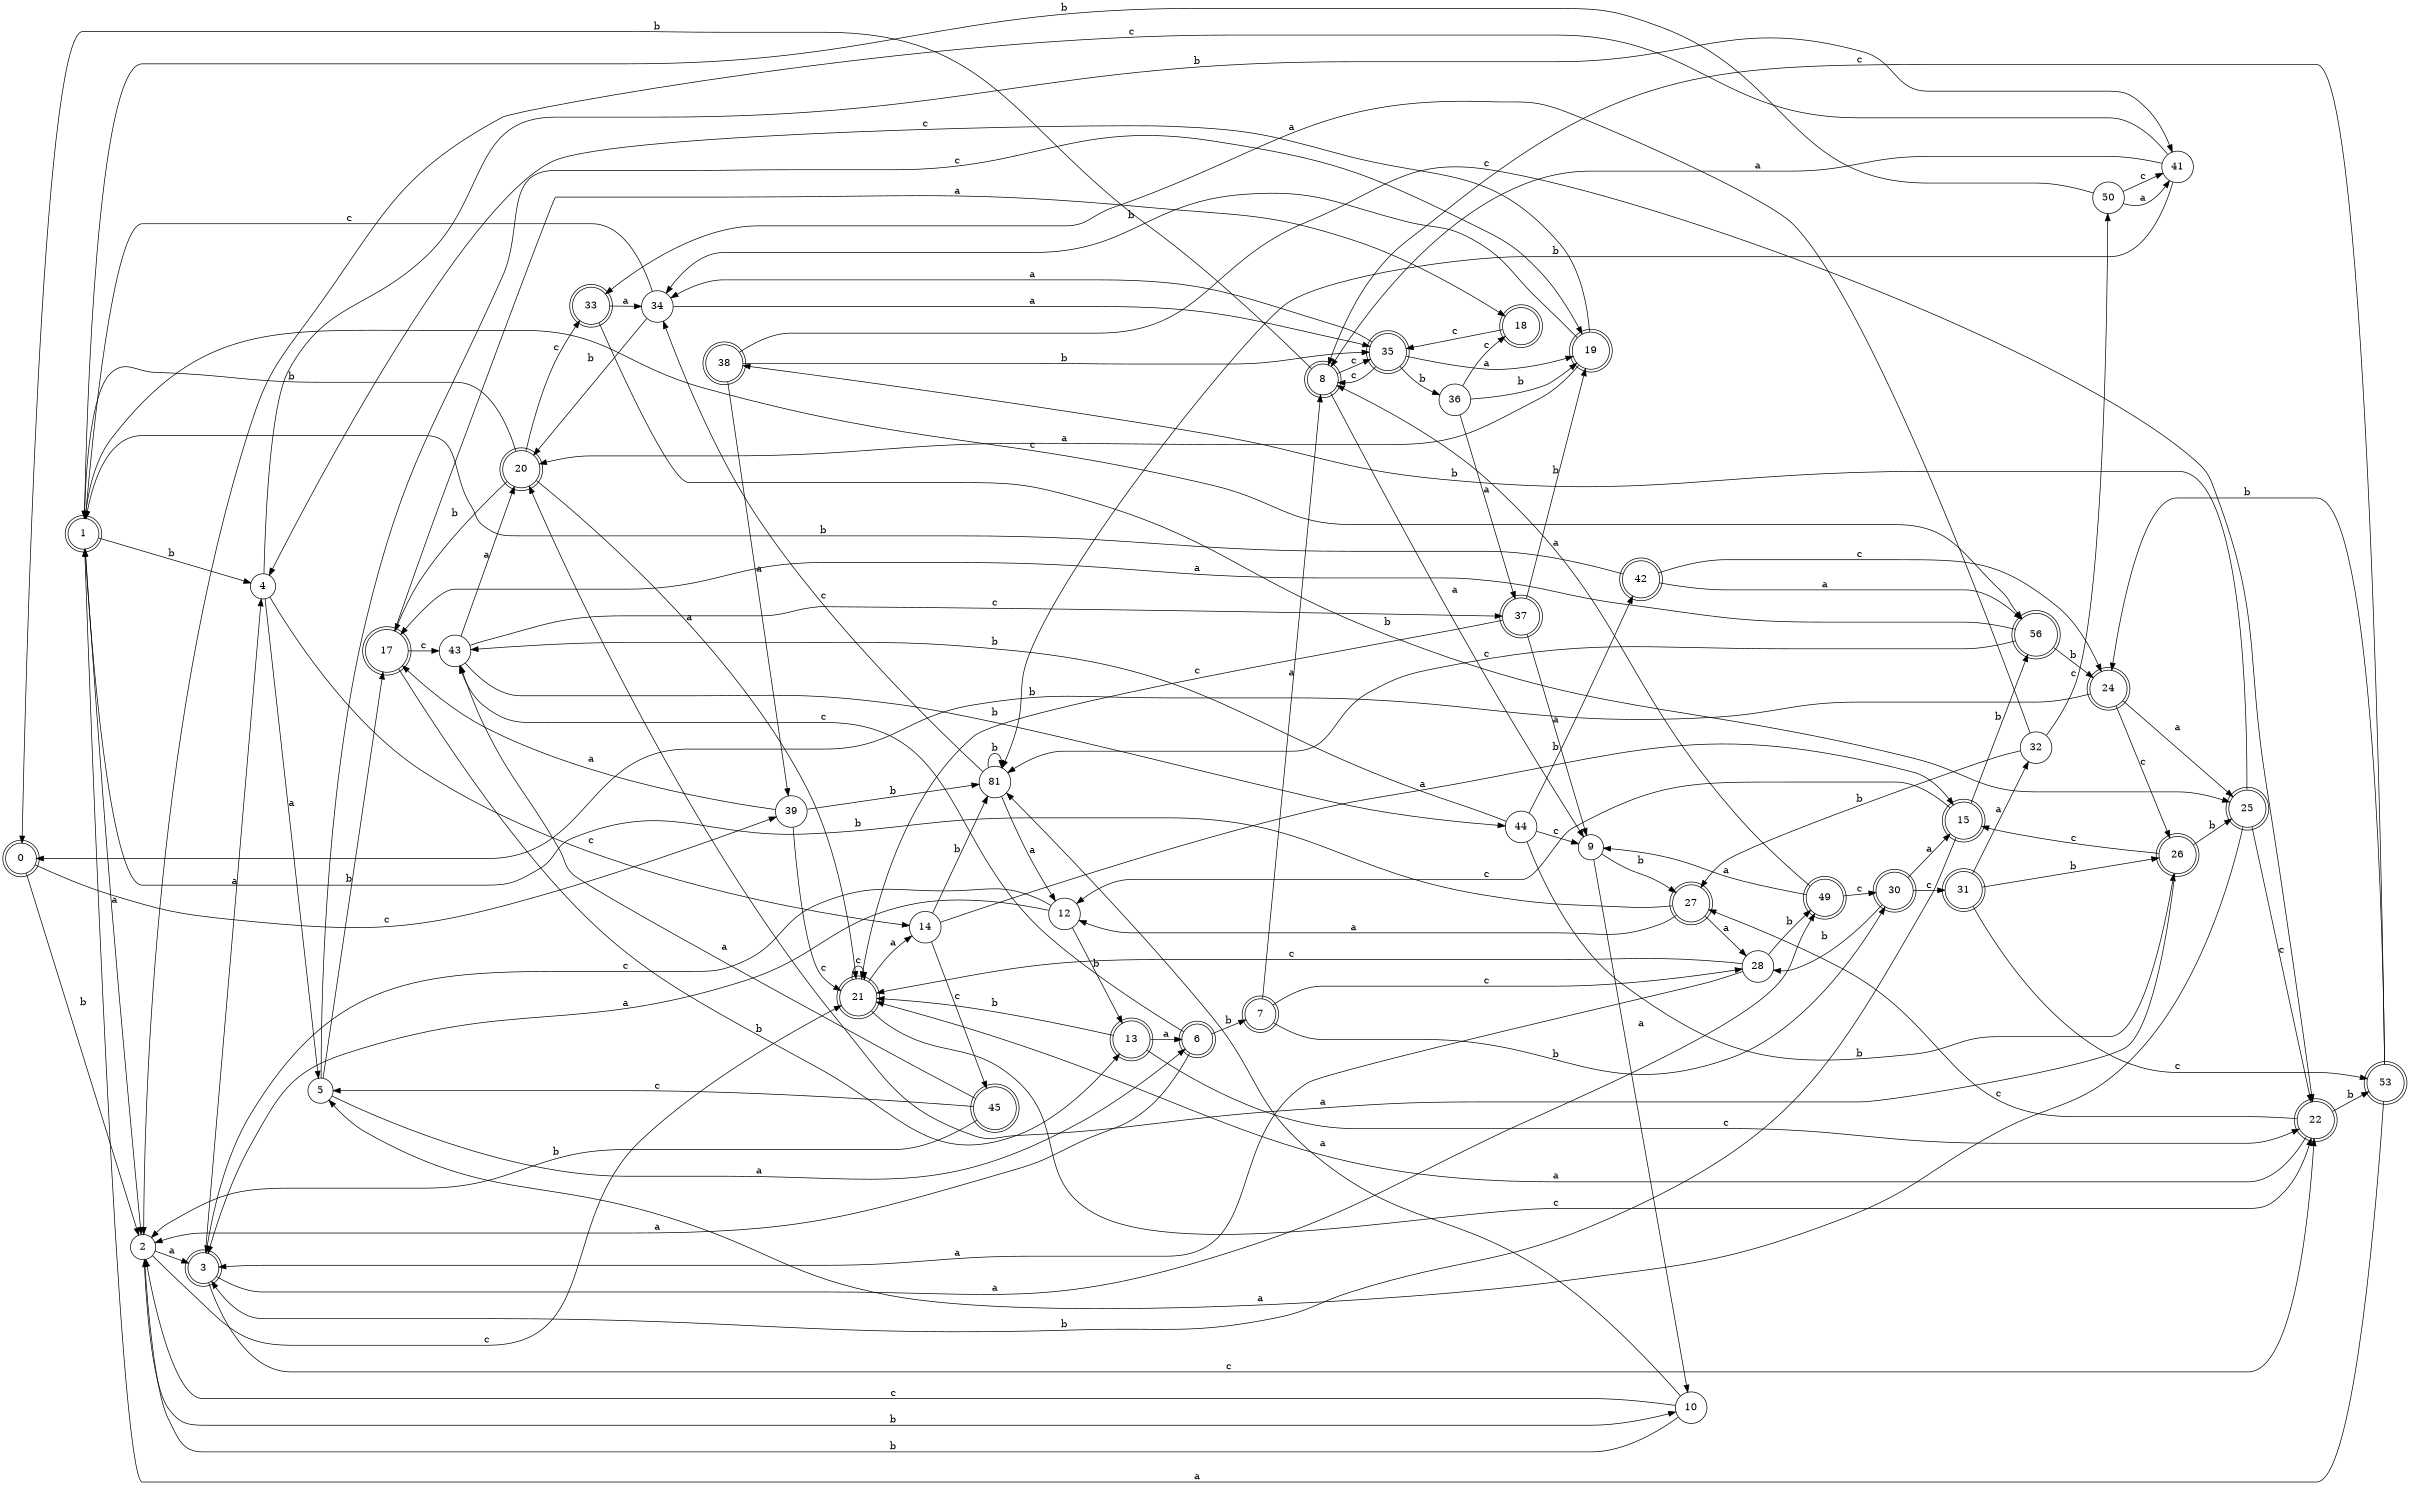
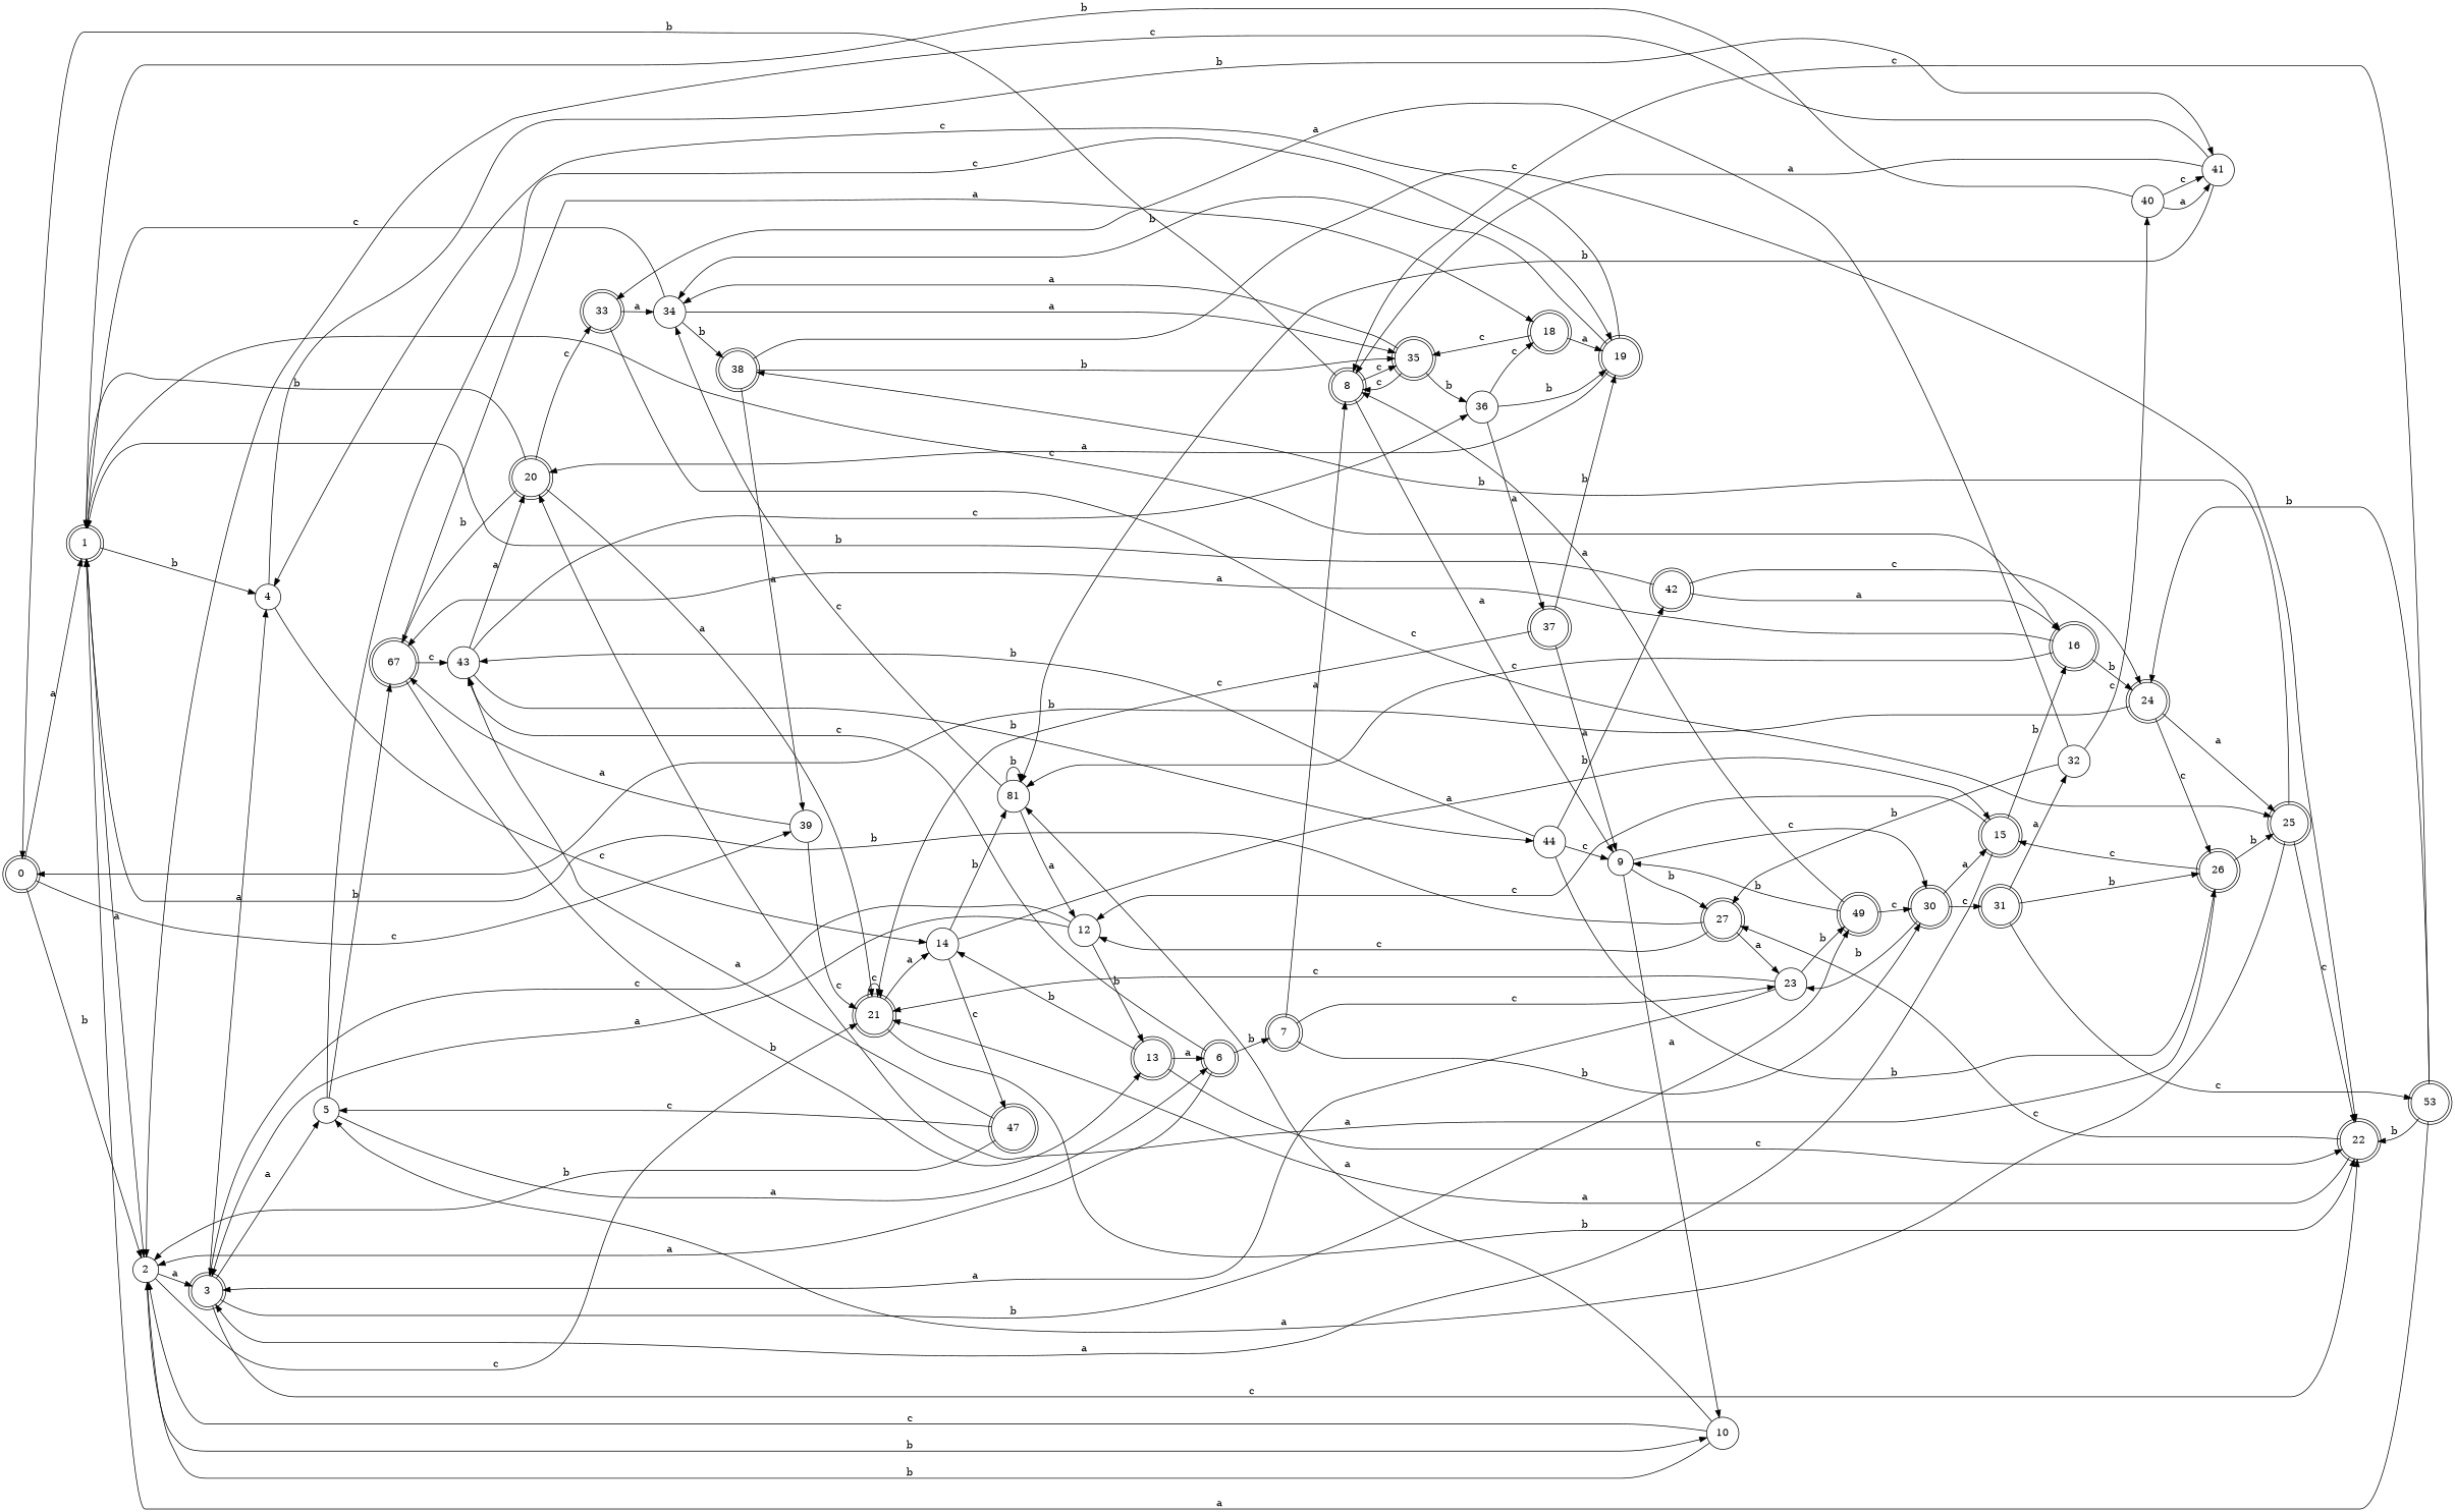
  digraph {
    rankdir=LR
    node [color=black fillcolor=white shape=doublecircle style="rounded,filled"]
    n1 [label=0]
    n2 [label=1]
    n3 [label=2 shape=circle style=filled]
    n4 [label=39 shape=circle style=filled]
    n5 [label=4 shape=circle style=filled]
-   n6 [label=56]
+   n6 [label=16]
    n7 [label=3]
    n8 [label=10 shape=circle style=filled]
    n9 [label=21]
-   n10 [label=17]
+   n10 [label=67]
    n11 [label=81 shape=circle style=filled]
    n12 [label=5 shape=circle style=filled]
    n13 [label=14 shape=circle style=filled]
    n14 [label=41 shape=circle style=filled]
    n15 [label=24]
    n16 [label=22]
    n17 [label=49]
    n18 [label=27]
    n19 [label=53]
    n20 [label=8]
    n21 [label=30]
    n22 [label=9 shape=circle style=filled]
    n23 [label=6]
    n24 [label=19]
    n25 [label=15]
-   n26 [label=45]
+   n26 [label=47]
    n27 [label=7]
    n28 [label=43 shape=circle style=filled]
    n29 [label=13]
    n30 [label=18]
    n31 [label=34 shape=circle style=filled]
    n32 [label=20]
-   n33 [label=28 shape=circle style=filled]
+   n33 [label=23 shape=circle style=filled]
    n34 [label=37]
    n35 [label=44 shape=circle style=filled]
    n36 [label=35]
    n37 [label=31]
    n38 [label=36 shape=circle style=filled]
    n39 [label=12 shape=circle style=filled]
    n40 [label=38]
    n41 [label=25]
    n42 [label=26]
    n43 [label=42]
    n44 [label=33]
    n45 [label=32 shape=circle style=filled]
-   n46 [label=50 shape=circle style=filled]
+   n46 [label=40 shape=circle style=filled]
+   n1 -> n2 [label=a]
    n1 -> n3 [label=b]
    n1 -> n4 [label=c]
    n2 -> n3 [label=a]
    n2 -> n5 [label=b]
    n2 -> n6 [label=c]
    n3 -> n7 [label=a]
    n3 -> n8 [label=b]
    n3 -> n9 [label=c]
    n4 -> n9 [label=c]
    n4 -> n10 [label=a]
-   n4 -> n11 [label=b]
-   n5 -> n12 [label=a]
+   n7 -> n12 [label=a]
    n5 -> n13 [label=c]
    n5 -> n14 [label=b]
    n6 -> n10 [label=a]
    n6 -> n11 [label=c]
    n6 -> n15 [label=b]
    n7 -> n5 [label=a]
    n7 -> n16 [label=c]
-   n7 -> n17 [label=a]
+   n7 -> n17 [label=b]
    n8 -> n3 [label=b]
    n8 -> n3 [label=c]
    n8 -> n11 [label=a]
    n9 -> n9 [label=c]
    n9 -> n13 [label=a]
-   n9 -> n16 [label=c]
+   n9 -> n16 [label=b]
    n10 -> n28 [label=c]
    n10 -> n29 [label=b]
    n10 -> n30 [label=a]
    n11 -> n11 [label=b]
    n11 -> n31 [label=c]
    n11 -> n39 [label=a]
    n12 -> n10 [label=b]
    n12 -> n23 [label=a]
    n12 -> n24 [label=c]
    n13 -> n11 [label=b]
    n13 -> n25 [label=a]
    n13 -> n26 [label=c]
    n14 -> n3 [label=c]
    n14 -> n11 [label=b]
    n14 -> n20 [label=a]
    n15 -> n1 [label=b]
    n15 -> n41 [label=a]
    n15 -> n42 [label=c]
    n16 -> n9 [label=a]
    n16 -> n18 [label=c]
-   n16 -> n19 [label=b]
+   n19 -> n16 [label=b]
    n17 -> n20 [label=a]
    n17 -> n21 [label=c]
-   n17 -> n22 [label=a]
+   n17 -> n22 [label=b]
    n18 -> n2 [label=b]
    n18 -> n33 [label=a]
-   n18 -> n39 [label=a]
+   n18 -> n39 [label=c]
    n19 -> n2 [label=a]
    n19 -> n15 [label=b]
    n19 -> n20 [label=c]
    n20 -> n1 [label=b]
    n20 -> n22 [label=a]
    n20 -> n36 [label=c]
    n21 -> n25 [label=a]
    n21 -> n33 [label=b]
    n21 -> n37 [label=c]
    n22 -> n8 [label=a]
    n22 -> n18 [label=b]
+   n22 -> n21 [label=c]
    n23 -> n3 [label=a]
    n23 -> n27 [label=b]
    n23 -> n28 [label=c]
    n24 -> n5 [label=c]
    n24 -> n31 [label=b]
    n24 -> n32 [label=a]
    n25 -> n6 [label=b]
-   n25 -> n7 [label=b]
+   n25 -> n7 [label=a]
    n25 -> n39 [label=c]
    n26 -> n3 [label=b]
    n26 -> n12 [label=c]
    n26 -> n28 [label=a]
    n27 -> n20 [label=a]
    n27 -> n21 [label=b]
    n27 -> n33 [label=c]
    n28 -> n32 [label=a]
-   n28 -> n34 [label=c]
+   n28 -> n38 [label=c]
    n28 -> n35 [label=b]
-   n29 -> n9 [label=b]
+   n29 -> n13 [label=b]
    n29 -> n16 [label=c]
    n29 -> n23 [label=a]
-   n36 -> n24 [label=a]
+   n30 -> n24 [label=a]
    n30 -> n36 [label=c]
    n31 -> n2 [label=c]
    n31 -> n36 [label=a]
-   n31 -> n32 [label=b]
+   n31 -> n40 [label=b]
    n32 -> n2 [label=b]
    n32 -> n9 [label=a]
    n32 -> n10 [label=b]
    n32 -> n44 [label=c]
    n33 -> n7 [label=a]
    n33 -> n9 [label=c]
    n33 -> n17 [label=b]
    n34 -> n9 [label=c]
    n34 -> n22 [label=a]
    n34 -> n24 [label=b]
    n35 -> n22 [label=c]
    n35 -> n28 [label=b]
    n35 -> n42 [label=b]
    n35 -> n43 [label=b]
    n36 -> n20 [label=c]
    n36 -> n31 [label=a]
    n36 -> n38 [label=b]
    n37 -> n19 [label=c]
    n37 -> n42 [label=b]
    n37 -> n45 [label=a]
    n38 -> n24 [label=b]
    n38 -> n30 [label=c]
    n38 -> n34 [label=a]
    n39 -> n7 [label=a]
    n39 -> n7 [label=c]
    n39 -> n29 [label=b]
    n40 -> n4 [label=a]
    n40 -> n16 [label=c]
    n40 -> n36 [label=b]
    n41 -> n12 [label=a]
    n41 -> n16 [label=c]
    n41 -> n40 [label=b]
    n42 -> n25 [label=c]
    n42 -> n32 [label=a]
    n42 -> n41 [label=b]
    n43 -> n2 [label=b]
    n43 -> n6 [label=a]
    n43 -> n15 [label=c]
    n44 -> n31 [label=a]
-   n44 -> n41 [label=b]
+   n44 -> n41 [label=c]
    n45 -> n18 [label=b]
    n45 -> n44 [label=a]
    n45 -> n46 [label=c]
    n46 -> n2 [label=b]
    n46 -> n14 [label=a]
    n46 -> n14 [label=c]
  }
